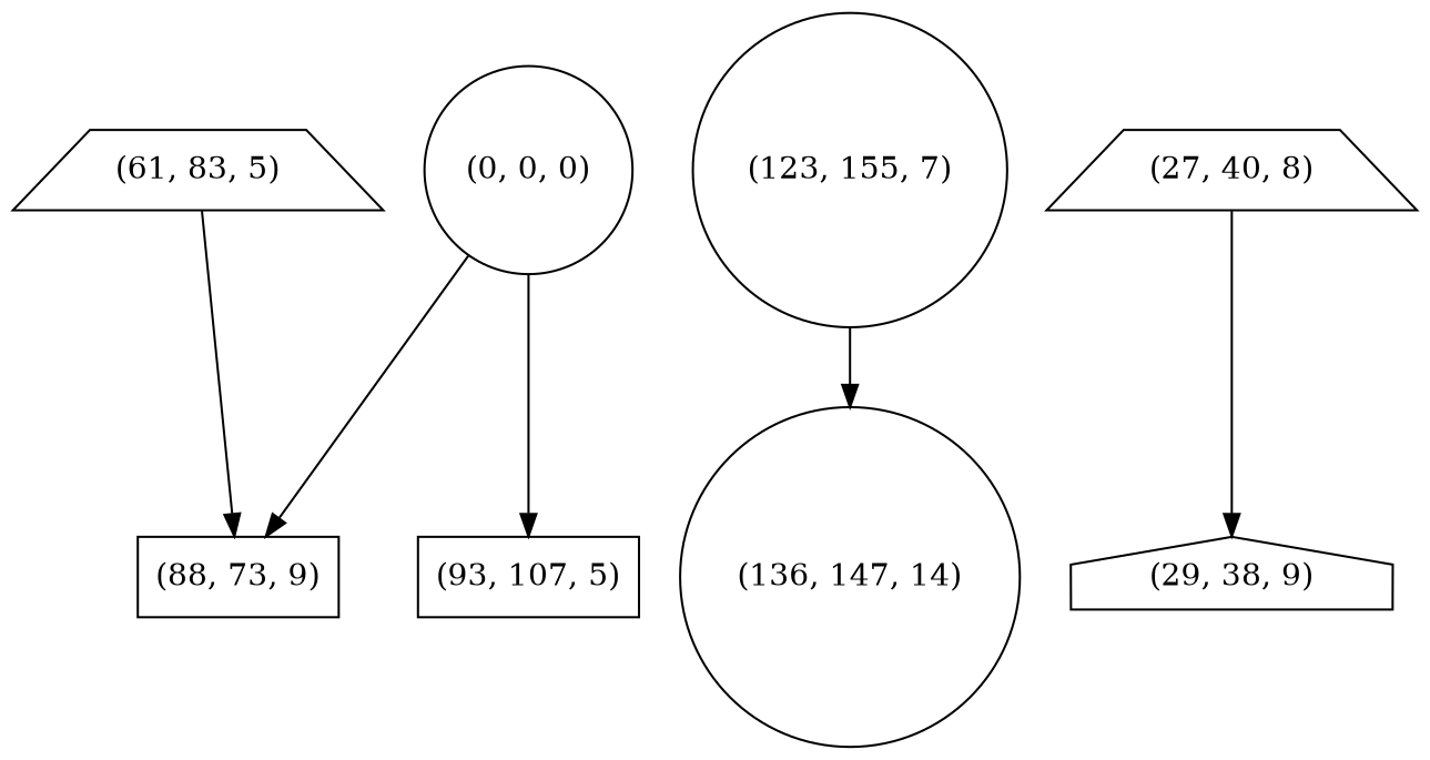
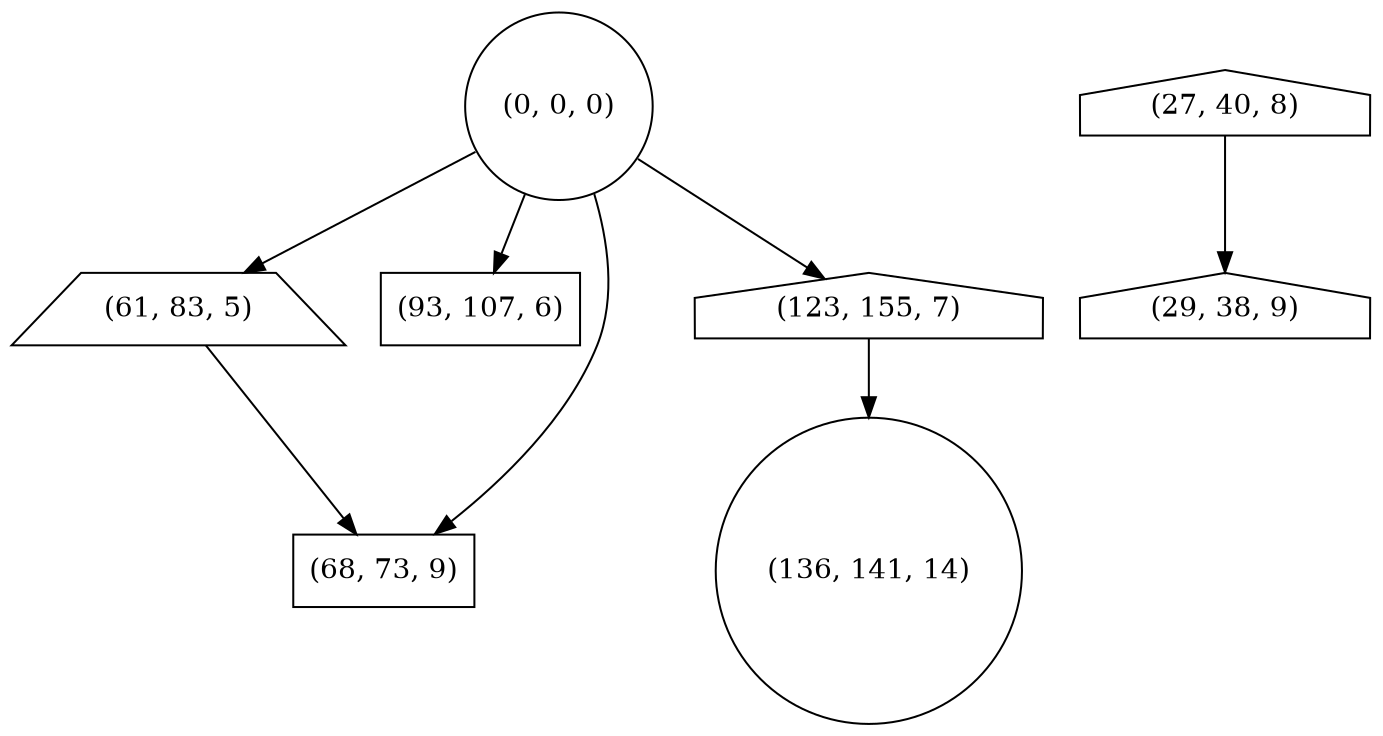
  digraph {
    node [shape=trapezium]
    "(61, 83, 5)"
    "(0, 0, 0)" [shape=circle]
-   "(93, 107, 6)" [shape=box label="(93, 107, 5)"]
-   "(123, 155, 7)" [shape=circle]
-   "(68, 73, 9)" [shape=box label="(88, 73, 9)"]
-   "(27, 40, 8)"
+   "(93, 107, 6)" [shape=box]
+   "(123, 155, 7)" [shape=house]
+   "(68, 73, 9)" [shape=box]
+   "(27, 40, 8)" [shape=house]
    "(29, 38, 9)" [shape=house]
-   "(136, 141, 14)" [shape=circle label="(136, 147, 14)"]
+   "(136, 141, 14)" [shape=circle]
    "(61, 83, 5)" -> "(68, 73, 9)"
+   "(0, 0, 0)" -> "(61, 83, 5)"
    "(0, 0, 0)" -> "(93, 107, 6)"
+   "(0, 0, 0)" -> "(123, 155, 7)"
    "(0, 0, 0)" -> "(68, 73, 9)"
    "(123, 155, 7)" -> "(136, 141, 14)"
    "(27, 40, 8)" -> "(29, 38, 9)"
  }
